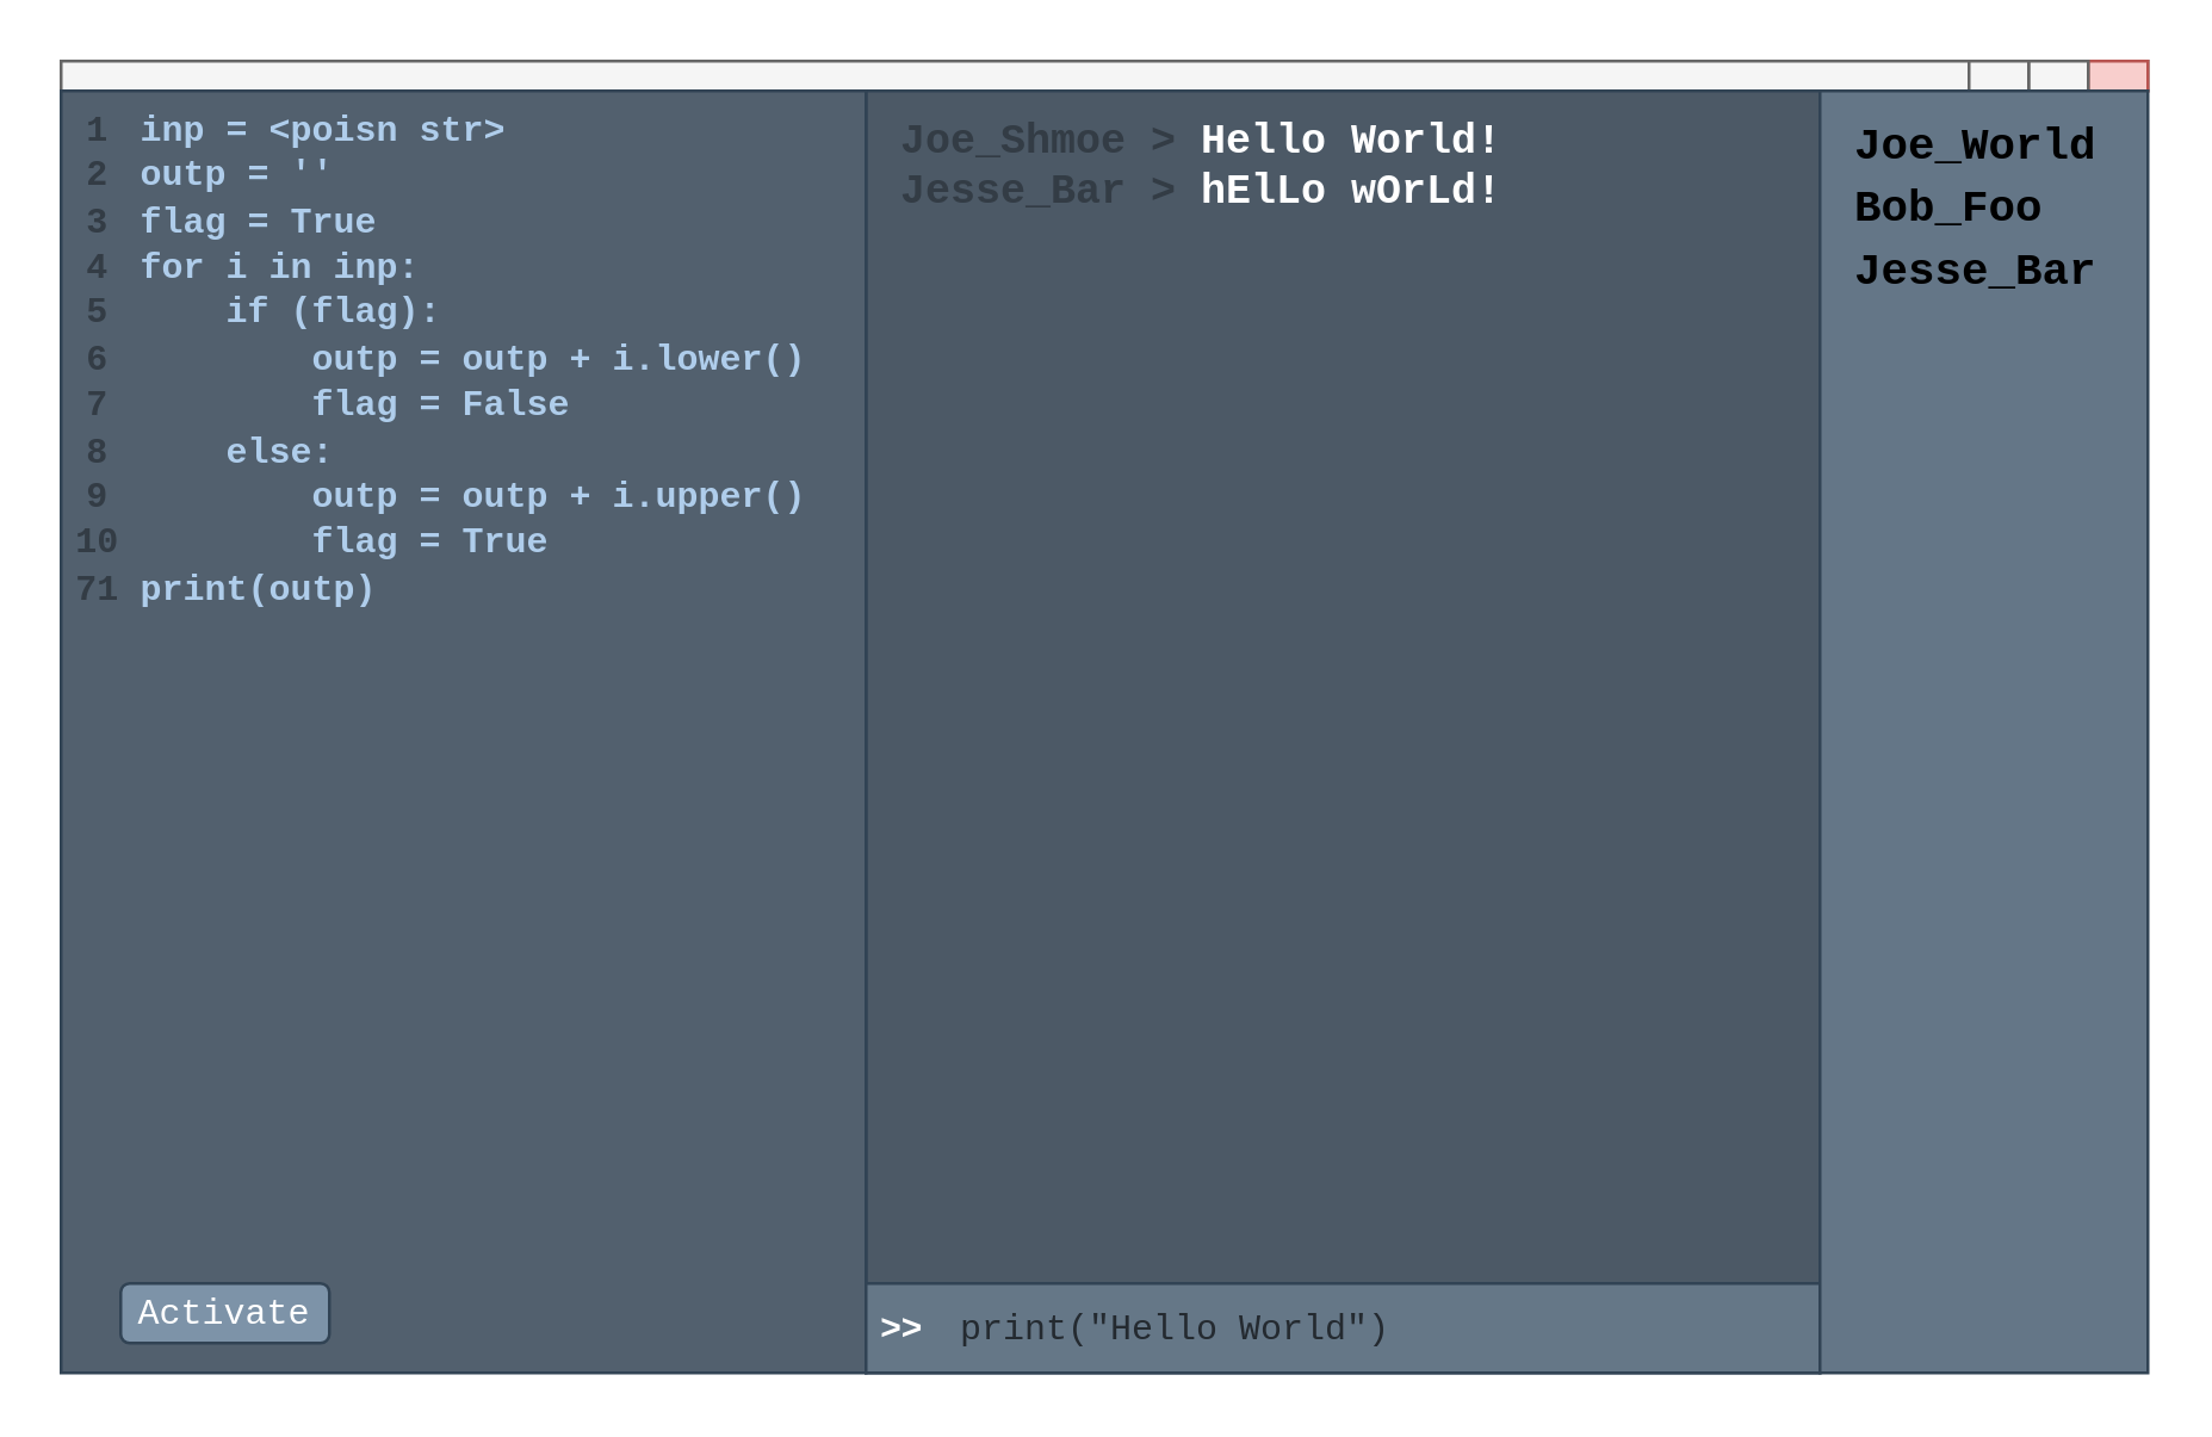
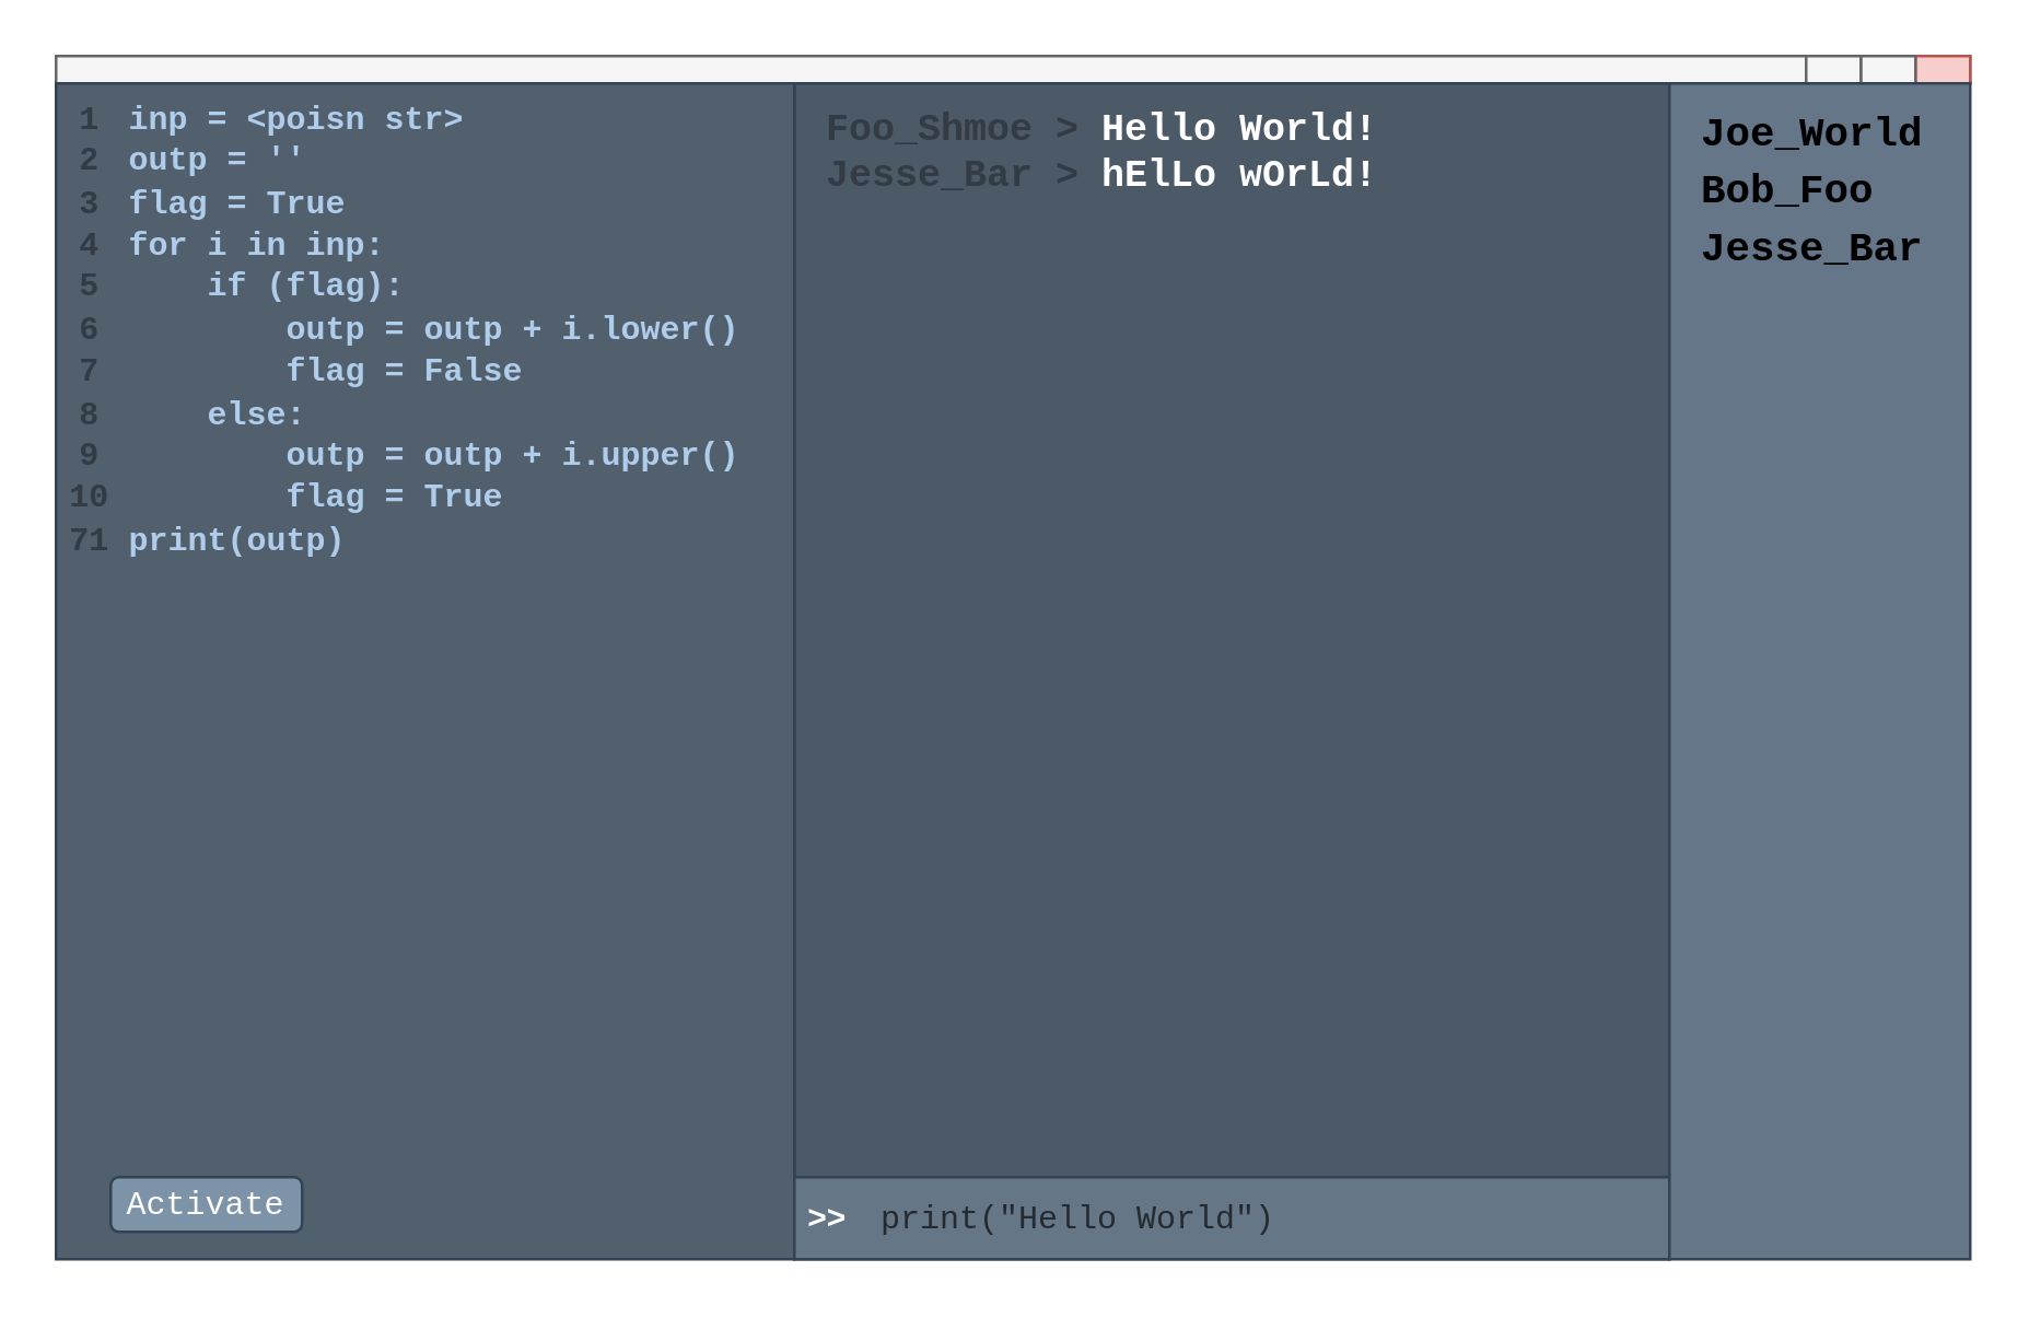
  <mxCell id="0" />
  <mxCell id="1" parent="0" />
  <mxCell id="2" value="" style="rounded=0;whiteSpace=wrap;html=1;fillColor=#f5f5f5;strokeColor=#666666;fontColor=#333333;" vertex="1" parent="1"><mxGeometry x="20" y="20" width="700" height="10" as="geometry" /></mxCell>
  <mxCell id="3" value="" style="rounded=0;whiteSpace=wrap;html=1;strokeColor=#314354;fontColor=#ffffff;fillColor=#4C5966;" vertex="1" parent="1"><mxGeometry x="290" y="30" width="320" height="430" as="geometry" /></mxCell>
  <mxCell id="4" value="" style="rounded=0;whiteSpace=wrap;html=1;fillColor=#f8cecc;strokeColor=#b85450;" vertex="1" parent="1"><mxGeometry x="700" y="20" width="20" height="10" as="geometry" /></mxCell>
  <mxCell id="5" value="" style="rounded=0;whiteSpace=wrap;html=1;fillColor=#f5f5f5;strokeColor=#666666;fontColor=#333333;" vertex="1" parent="1"><mxGeometry x="680" y="20" width="20" height="10" as="geometry" /></mxCell>
  <mxCell id="6" value="" style="rounded=0;whiteSpace=wrap;html=1;fillColor=#f5f5f5;strokeColor=#666666;fontColor=#333333;" vertex="1" parent="1"><mxGeometry x="660" y="20" width="20" height="10" as="geometry" /></mxCell>
  <mxCell id="7" value="" style="rounded=0;whiteSpace=wrap;html=1;strokeColor=#314354;fontColor=#ffffff;fillColor=#52606E;align=left;" vertex="1" parent="1"><mxGeometry x="20" y="30" width="270" height="430" as="geometry" /></mxCell>
  <mxCell id="8" value="&lt;b&gt;&amp;nbsp;&amp;gt;&amp;gt;&amp;nbsp;&lt;/b&gt;" style="rounded=0;whiteSpace=wrap;html=1;strokeColor=#314354;fontColor=#ffffff;fillColor=#657787;align=left;" vertex="1" parent="1"><mxGeometry x="290" y="430" width="320" height="30" as="geometry" /></mxCell>
  <mxCell id="9" value="&lt;font face=&quot;Courier New&quot;&gt;Activate&lt;/font&gt;" style="rounded=1;whiteSpace=wrap;html=1;strokeColor=#314354;fontColor=#ffffff;fillColor=#7D93A8;" vertex="1" parent="1"><mxGeometry x="40" y="430" width="70" height="20" as="geometry" /></mxCell>
  <mxCell id="10" value="&lt;font face=&quot;Courier New&quot;&gt;&lt;b&gt;&lt;font color=&quot;#afcdeb&quot;&gt;inp = &amp;lt;poisn str&amp;gt;&lt;br&gt;outp = ''&lt;br&gt;flag = True&lt;br&gt;for i in inp:&lt;br&gt;&amp;nbsp; &amp;nbsp; if (flag):&lt;br&gt;&amp;nbsp; &amp;nbsp; &amp;nbsp; &amp;nbsp; outp = outp + i.lower()&lt;br&gt;&amp;nbsp; &amp;nbsp; &amp;nbsp; &amp;nbsp; flag = False&lt;br&gt;&amp;nbsp; &amp;nbsp; else:&lt;br&gt;&amp;nbsp; &amp;nbsp; &amp;nbsp; &amp;nbsp; outp = outp + i.upper()&lt;br&gt;&amp;nbsp; &amp;nbsp; &amp;nbsp; &amp;nbsp; flag = True&lt;br&gt;print(outp)&lt;/font&gt;&lt;/b&gt;&lt;br&gt;&lt;/font&gt;" style="text;html=1;strokeColor=none;fillColor=none;align=left;verticalAlign=middle;whiteSpace=wrap;rounded=0;" vertex="1" parent="1"><mxGeometry x="45" y="40" width="355" height="160" as="geometry" /></mxCell>
  <mxCell id="11" value="&lt;font face=&quot;Courier New&quot;&gt;&lt;b&gt;&lt;font color=&quot;#333c45&quot;&gt;1&lt;br&gt;2&lt;br&gt;3&lt;br&gt;4&lt;br&gt;5&lt;br&gt;6&lt;br&gt;7&lt;br&gt;8&lt;br&gt;9&lt;br&gt;10&lt;br&gt;71&lt;/font&gt;&lt;/b&gt;&lt;br&gt;&lt;/font&gt;" style="text;html=1;strokeColor=none;fillColor=none;align=center;verticalAlign=middle;whiteSpace=wrap;rounded=0;" vertex="1" parent="1"><mxGeometry x="20" y="40" width="25" height="160" as="geometry" /></mxCell>
  <mxCell id="12" value="&lt;font face=&quot;Courier New&quot; color=&quot;#242a30&quot;&gt;print(&quot;Hello World&quot;)&lt;/font&gt;" style="text;html=1;strokeColor=none;fillColor=none;align=left;verticalAlign=middle;whiteSpace=wrap;rounded=0;" vertex="1" parent="1"><mxGeometry x="320" y="435" width="260" height="20" as="geometry" /></mxCell>
- <mxCell id="13" value="&lt;font face=&quot;Courier New&quot; style=&quot;font-size: 14px&quot;&gt;&lt;b&gt;&lt;font color=&quot;#333c45&quot; style=&quot;font-size: 14px&quot;&gt;Joe_Shmoe &amp;gt;&lt;/font&gt;&lt;font color=&quot;#ffffff&quot; style=&quot;font-size: 14px&quot;&gt; Hello World!&lt;/font&gt;&lt;br&gt;&lt;font color=&quot;#333c45&quot; style=&quot;font-size: 14px&quot;&gt;Jesse_Bar &amp;gt;&lt;/font&gt;&lt;font color=&quot;#ffffff&quot; style=&quot;font-size: 14px&quot;&gt; hElLo wOrLd!&lt;/font&gt;&lt;br&gt;&lt;/b&gt;&lt;/font&gt;" style="text;html=1;strokeColor=none;fillColor=none;align=left;verticalAlign=middle;whiteSpace=wrap;rounded=0;" vertex="1" parent="1"><mxGeometry x="300" y="40" width="280" height="29" as="geometry" /></mxCell>
+ <mxCell id="13" value="&lt;font face=&quot;Courier New&quot; style=&quot;font-size: 14px&quot;&gt;&lt;b&gt;&lt;font color=&quot;#333c45&quot; style=&quot;font-size: 14px&quot;&gt;Foo_Shmoe &amp;gt;&lt;/font&gt;&lt;font color=&quot;#ffffff&quot; style=&quot;font-size: 14px&quot;&gt; Hello World!&lt;/font&gt;&lt;br&gt;&lt;font color=&quot;#333c45&quot; style=&quot;font-size: 14px&quot;&gt;Jesse_Bar &amp;gt;&lt;/font&gt;&lt;font color=&quot;#ffffff&quot; style=&quot;font-size: 14px&quot;&gt; hElLo wOrLd!&lt;/font&gt;&lt;br&gt;&lt;/b&gt;&lt;/font&gt;" style="text;html=1;strokeColor=none;fillColor=none;align=left;verticalAlign=middle;whiteSpace=wrap;rounded=0;" vertex="1" parent="1"><mxGeometry x="300" y="40" width="280" height="29" as="geometry" /></mxCell>
  <mxCell id="14" value="" style="rounded=0;whiteSpace=wrap;html=1;fillColor=#647687;strokeColor=#314354;fontColor=#ffffff;" vertex="1" parent="1"><mxGeometry x="610" y="30" width="110" height="430" as="geometry" /></mxCell>
  <mxCell id="15" value="&lt;font face=&quot;Courier New&quot; style=&quot;font-size: 15px&quot;&gt;&lt;b style=&quot;line-height: 140%&quot;&gt;Joe_World&lt;br&gt;Bob_Foo&lt;br&gt;Jesse_Bar&lt;/b&gt;&lt;br&gt;&lt;/font&gt;" style="text;html=1;strokeColor=none;fillColor=none;align=left;verticalAlign=middle;whiteSpace=wrap;rounded=0;" vertex="1" parent="1"><mxGeometry x="620" y="50" width="75" height="40" as="geometry" /></mxCell>
